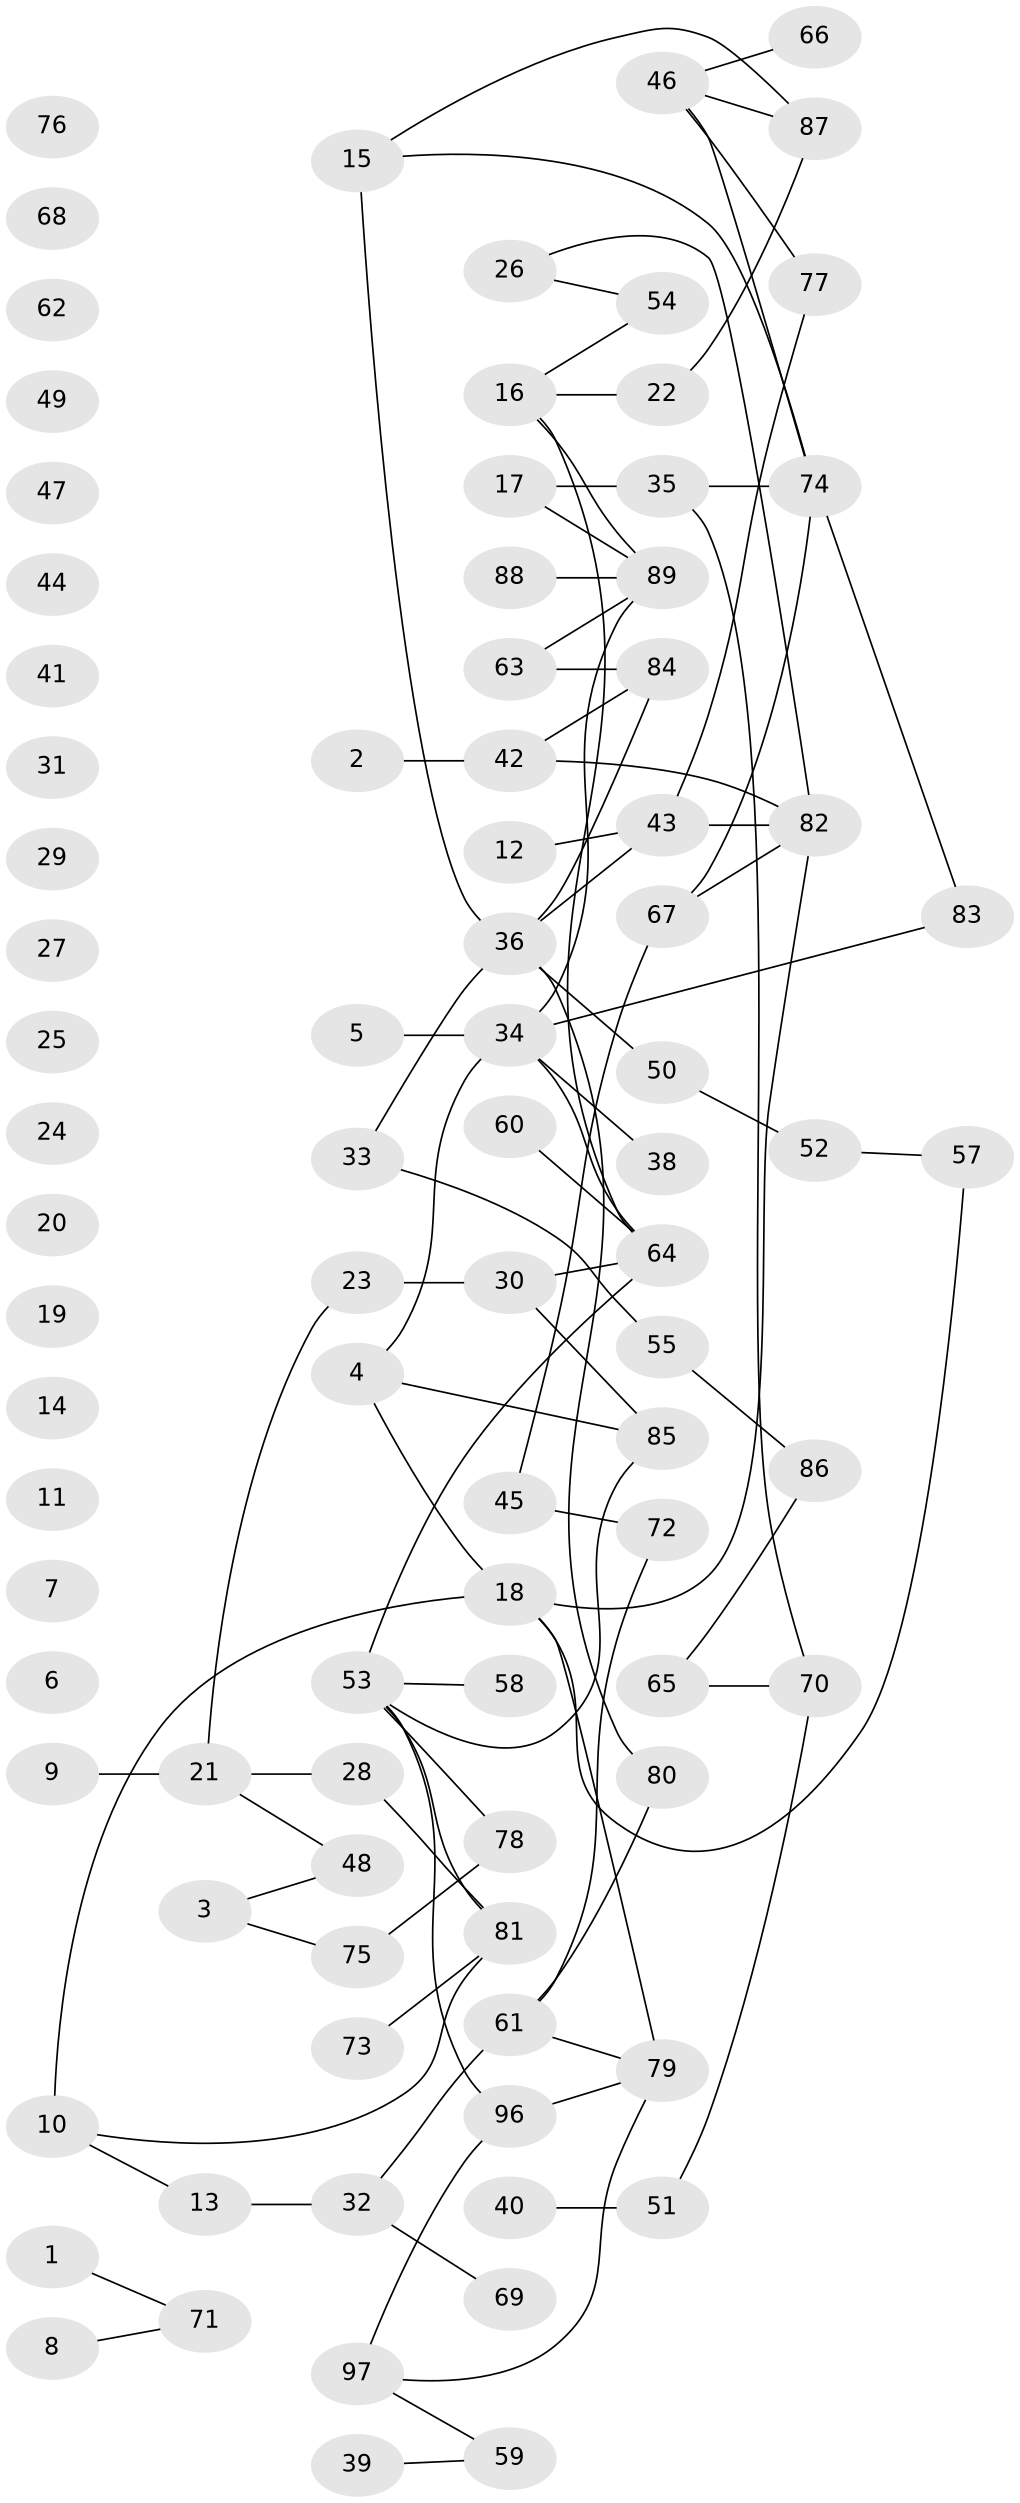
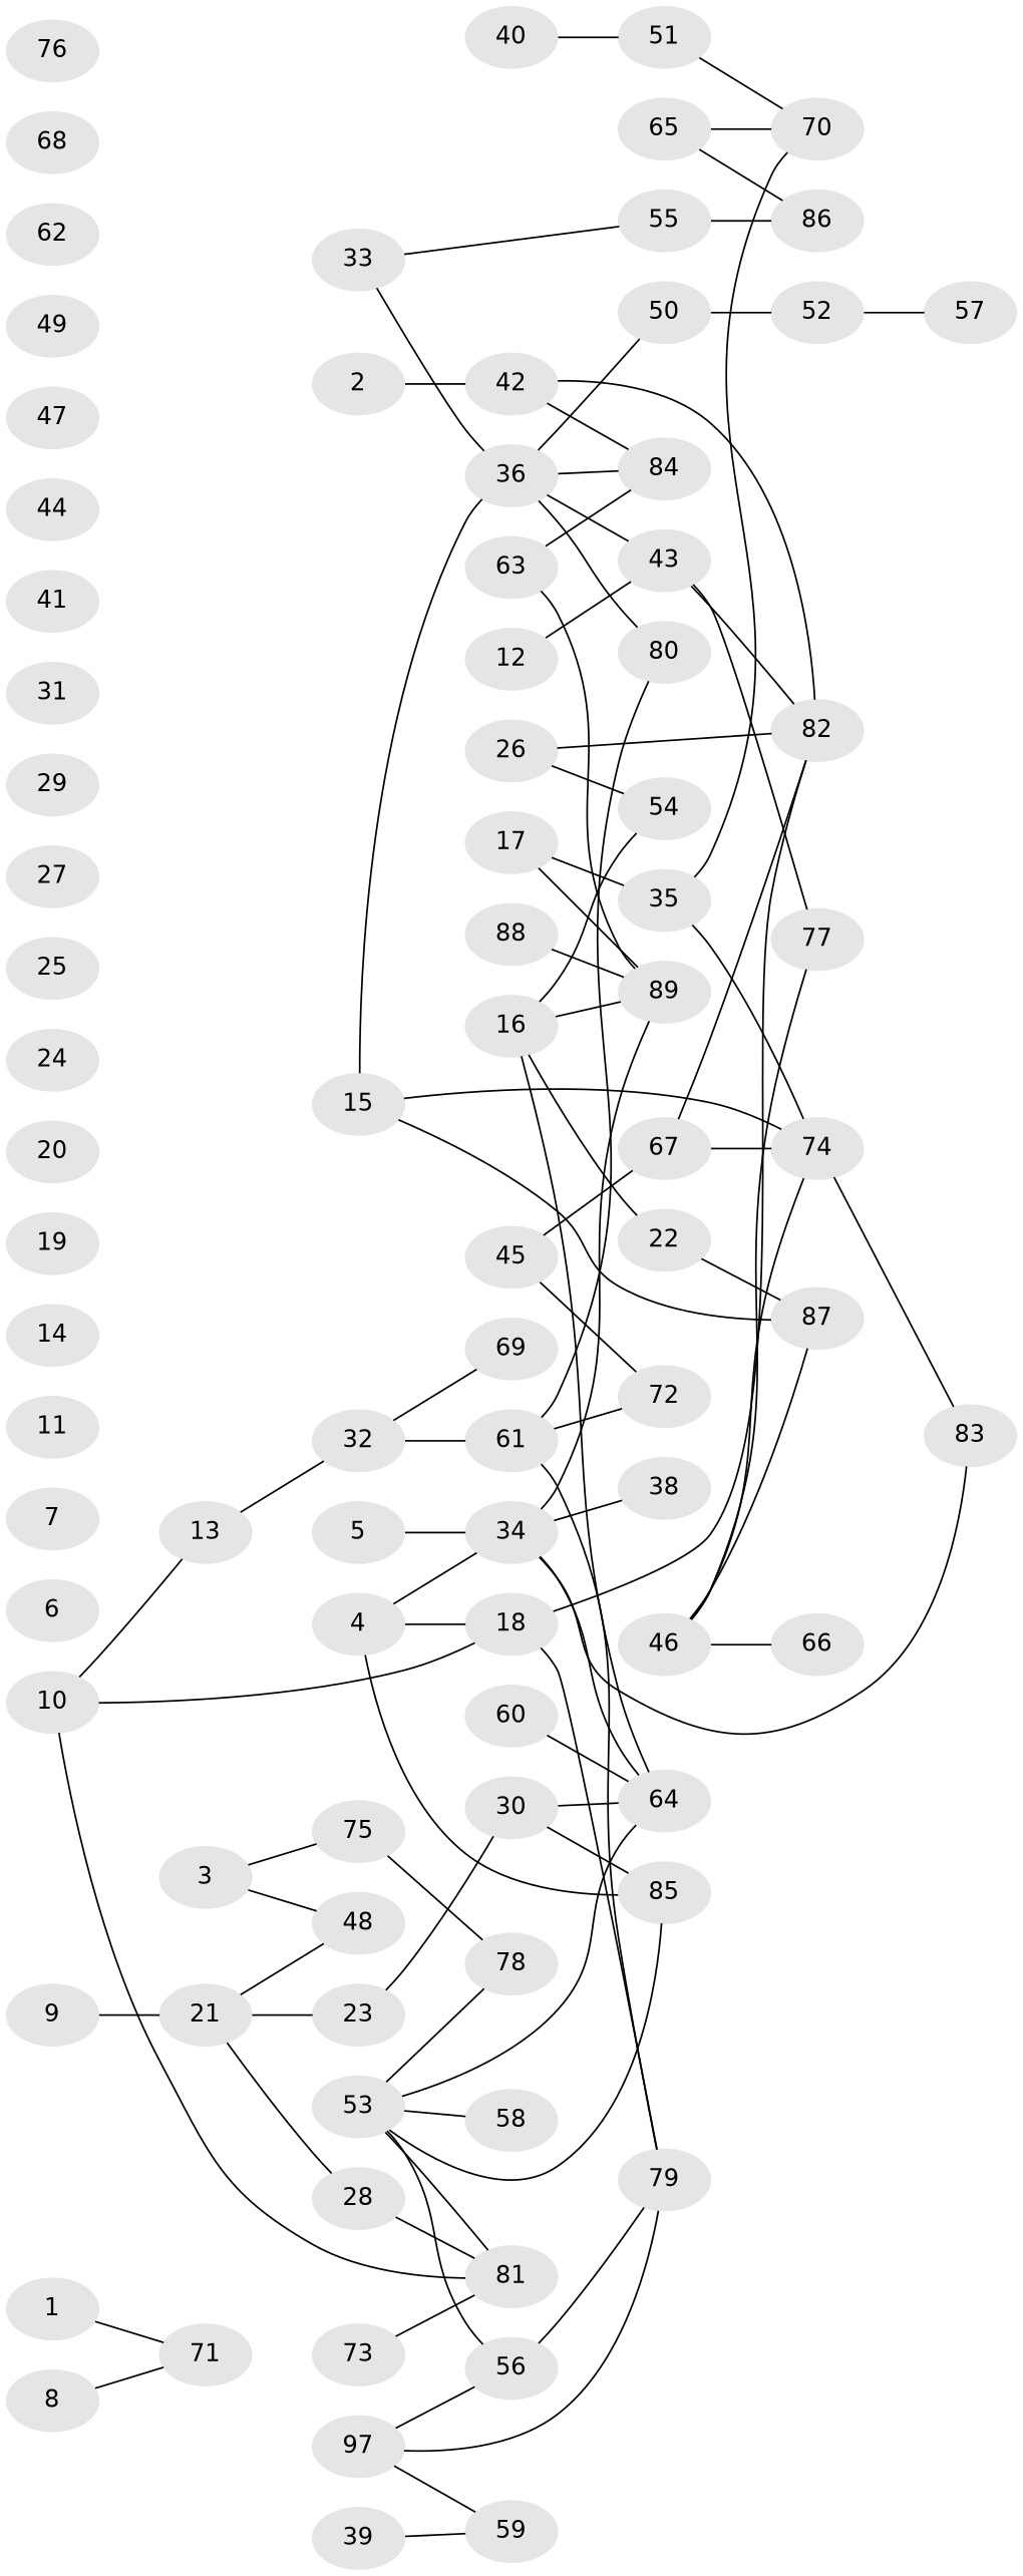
  graph {
    fontname="DejaVu Sans"
    rankdir=LR
    node [color=gray90 fontname="DejaVu Sans" style=filled]
    edge [fontname="DejaVu Sans"]
    1
    71
    2
    42
    82
    84
    3
    48
    75
    78
    4
    18
    34
    85
    57
    79
    64
    89
    38
    83
    5
    6
    7
    8
    9
    21
    23
    28
    10
    13
    81
    32
    11
    12
    43
    77
    61
    69
    14
    15
    36
    74
    87
    50
    80
    16
    22
    54
    17
    35
    70
    19
    20
    30
    24
    25
    26
    27
    29
    31
    72
    33
    55
    86
    52
    n66 [label=97]
-   56 [label=96]
+   56
    59
    39
    40
    51
    41
    44
    45
    67
    46
    66
    47
    49
    53
    58
    60
    62
    63
    65
    68
    73
    76
    88
    1 -- 71
    2 -- 42
    42 -- 82
    42 -- 84
    3 -- 48
    3 -- 75
    75 -- 78
    4 -- 18
    4 -- 34
    4 -- 85
    18 -- 82
-   18 -- 57
    18 -- 79
    34 -- 64
    34 -- 89
    34 -- 38
    34 -- 83
    5 -- 34
    8 -- 71
    9 -- 21
    21 -- 48
    21 -- 23
    21 -- 28
    23 -- 30
    28 -- 81
    10 -- 18
    10 -- 13
    10 -- 81
    13 -- 32
    32 -- 61
    32 -- 69
    12 -- 43
    43 -- 82
    43 -- 77
    61 -- 79
    61 -- 80
    61 -- 72
    15 -- 36
    15 -- 74
    15 -- 87
    36 -- 84
    36 -- 43
    36 -- 50
    36 -- 80
    74 -- 83
    50 -- 52
    16 -- 64
    16 -- 89
    16 -- 22
    16 -- 54
    22 -- 87
    17 -- 89
    17 -- 35
    35 -- 74
    35 -- 70
    30 -- 85
    30 -- 64
    26 -- 82
    26 -- 54
    33 -- 36
    33 -- 55
    55 -- 86
    52 -- 57
    n66 -- 79
    n66 -- 56
    n66 -- 59
    56 -- 79
    39 -- 59
    40 -- 51
    51 -- 70
    45 -- 72
    45 -- 67
    67 -- 82
    67 -- 74
    46 -- 77
    46 -- 74
    46 -- 87
    46 -- 66
    53 -- 78
    53 -- 85
    53 -- 64
    53 -- 81
    53 -- 56
    53 -- 58
    60 -- 64
    63 -- 84
    63 -- 89
    65 -- 70
    65 -- 86
    73 -- 81
    88 -- 89
  }
